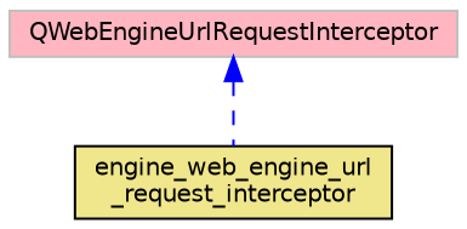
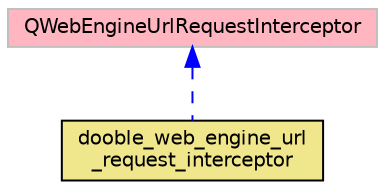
  digraph {
    node [fontname=Helvetica fontsize=10 shape=record style=filled]
-   n1 [color=black fillcolor=khaki fontcolor=black height=0.2 label="engine_web_engine_url\l_request_interceptor" width=0.4]
+   n1 [color=black fillcolor=khaki fontcolor=black height=0.2 label="dooble_web_engine_url\l_request_interceptor" width=0.4]
    n2 [color=grey75 fillcolor=lightpink height=0.2 label=QWebEngineUrlRequestInterceptor width=0.4]
    n2 -> n1 [color=blue dir=back fontname=Helvetica fontsize=10 labelfontname=Helvetica labelfontsize=10 style=dashed]
  }
